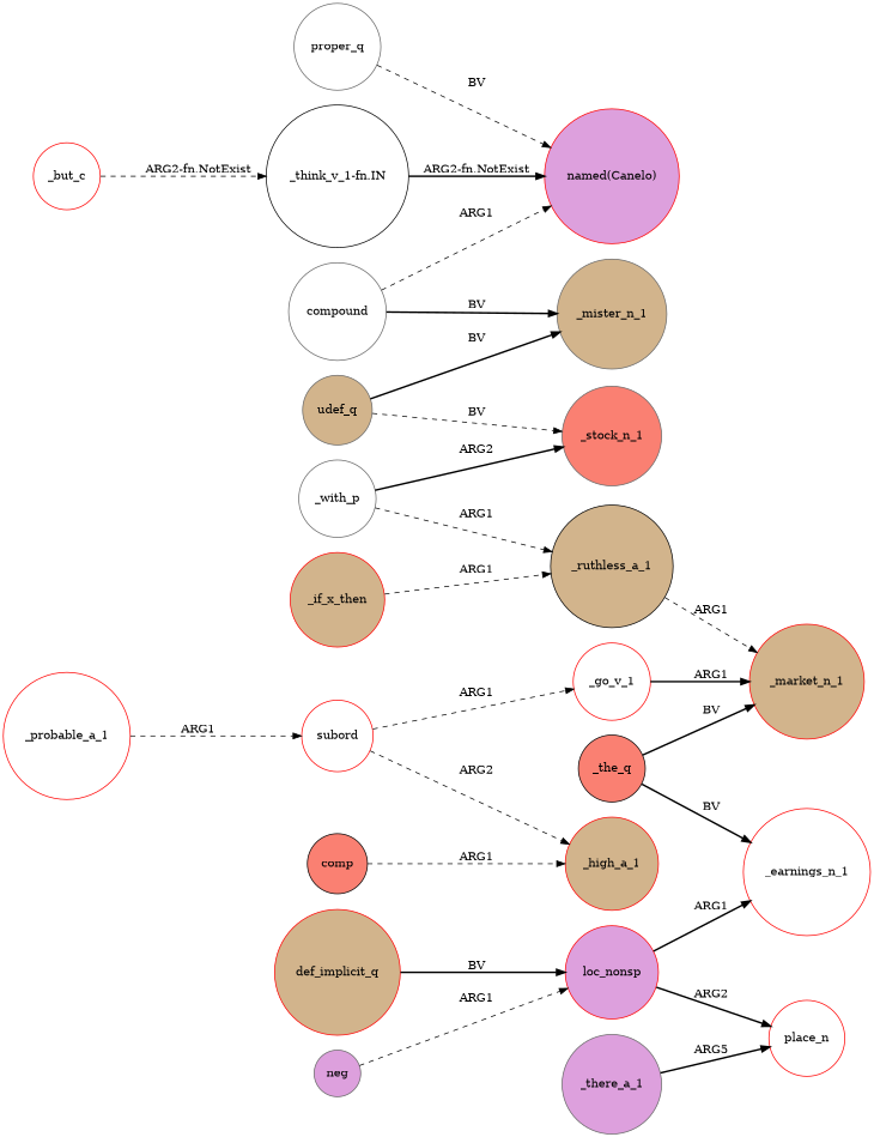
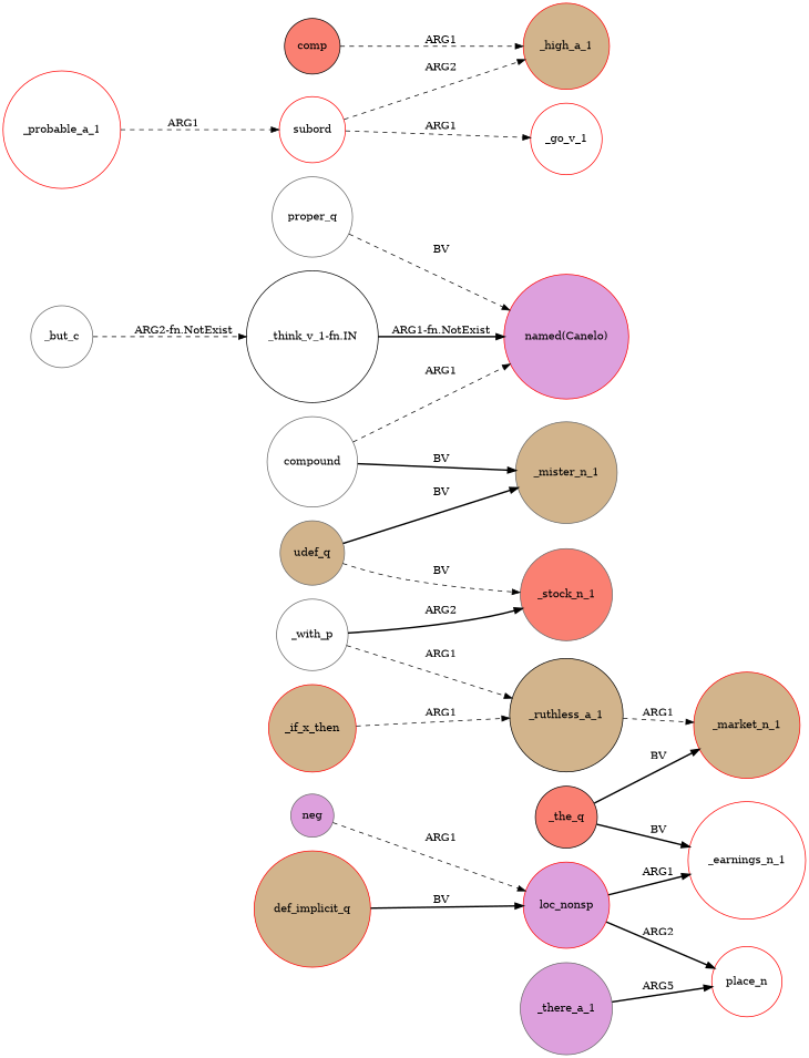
  digraph {
    rankdir=LR
    node [color=red fillcolor=white shape=circle style=filled]
    edge [style=dashed]
    "_think_v_1-fn.IN" [color=black]
    "named(Canelo)" [fillcolor=plum]
-   _but_c
+   _but_c [color=gray40]
    subord
    _go_v_1
    _high_a_1 [fillcolor=tan]
    _market_n_1 [fillcolor=tan]
    loc_nonsp [fillcolor=plum]
    _earnings_n_1
    place_n
    compound [color=gray40]
    _mister_n_1 [color=gray40 fillcolor=tan]
    udef_q [color=gray40 fillcolor=tan]
    _stock_n_1 [color=gray40 fillcolor=salmon]
    def_implicit_q [fillcolor=tan]
    comp [color=black fillcolor=salmon]
    _with_p [color=gray40]
    _ruthless_a_1 [color=black fillcolor=tan]
    _if_x_then [fillcolor=tan]
    neg [color=gray40 fillcolor=plum]
    _probable_a_1
    proper_q [color=gray40]
    _the_q [color=black fillcolor=salmon]
    _there_a_1 [color=gray40 fillcolor=plum]
-   "_think_v_1-fn.IN" -> "named(Canelo)" [label="ARG2-fn.NotExist" style=bold]
+   "_think_v_1-fn.IN" -> "named(Canelo)" [label="ARG1-fn.NotExist" style=bold]
    _but_c -> "_think_v_1-fn.IN" [label="ARG2-fn.NotExist"]
    subord -> _go_v_1 [label=ARG1]
    subord -> _high_a_1 [label=ARG2]
-   _go_v_1 -> _market_n_1 [label=ARG1 style=bold]
    loc_nonsp -> _earnings_n_1 [label=ARG1 style=bold]
    loc_nonsp -> place_n [label=ARG2 style=bold]
    compound -> "named(Canelo)" [label=ARG1]
    compound -> _mister_n_1 [label=BV style=bold]
    udef_q -> _mister_n_1 [label=BV style=bold]
    udef_q -> _stock_n_1 [label=BV]
    def_implicit_q -> loc_nonsp [label=BV style=bold]
    comp -> _high_a_1 [label=ARG1]
    _with_p -> _stock_n_1 [label=ARG2 style=bold]
    _with_p -> _ruthless_a_1 [label=ARG1]
    _ruthless_a_1 -> _market_n_1 [label=ARG1]
    _if_x_then -> _ruthless_a_1 [label=ARG1]
    neg -> loc_nonsp [label=ARG1]
    _probable_a_1 -> subord [label=ARG1]
    proper_q -> "named(Canelo)" [label=BV]
    _the_q -> _market_n_1 [label=BV style=bold]
    _the_q -> _earnings_n_1 [label=BV style=bold]
    _there_a_1 -> place_n [label=ARG5 style=bold]
  }
